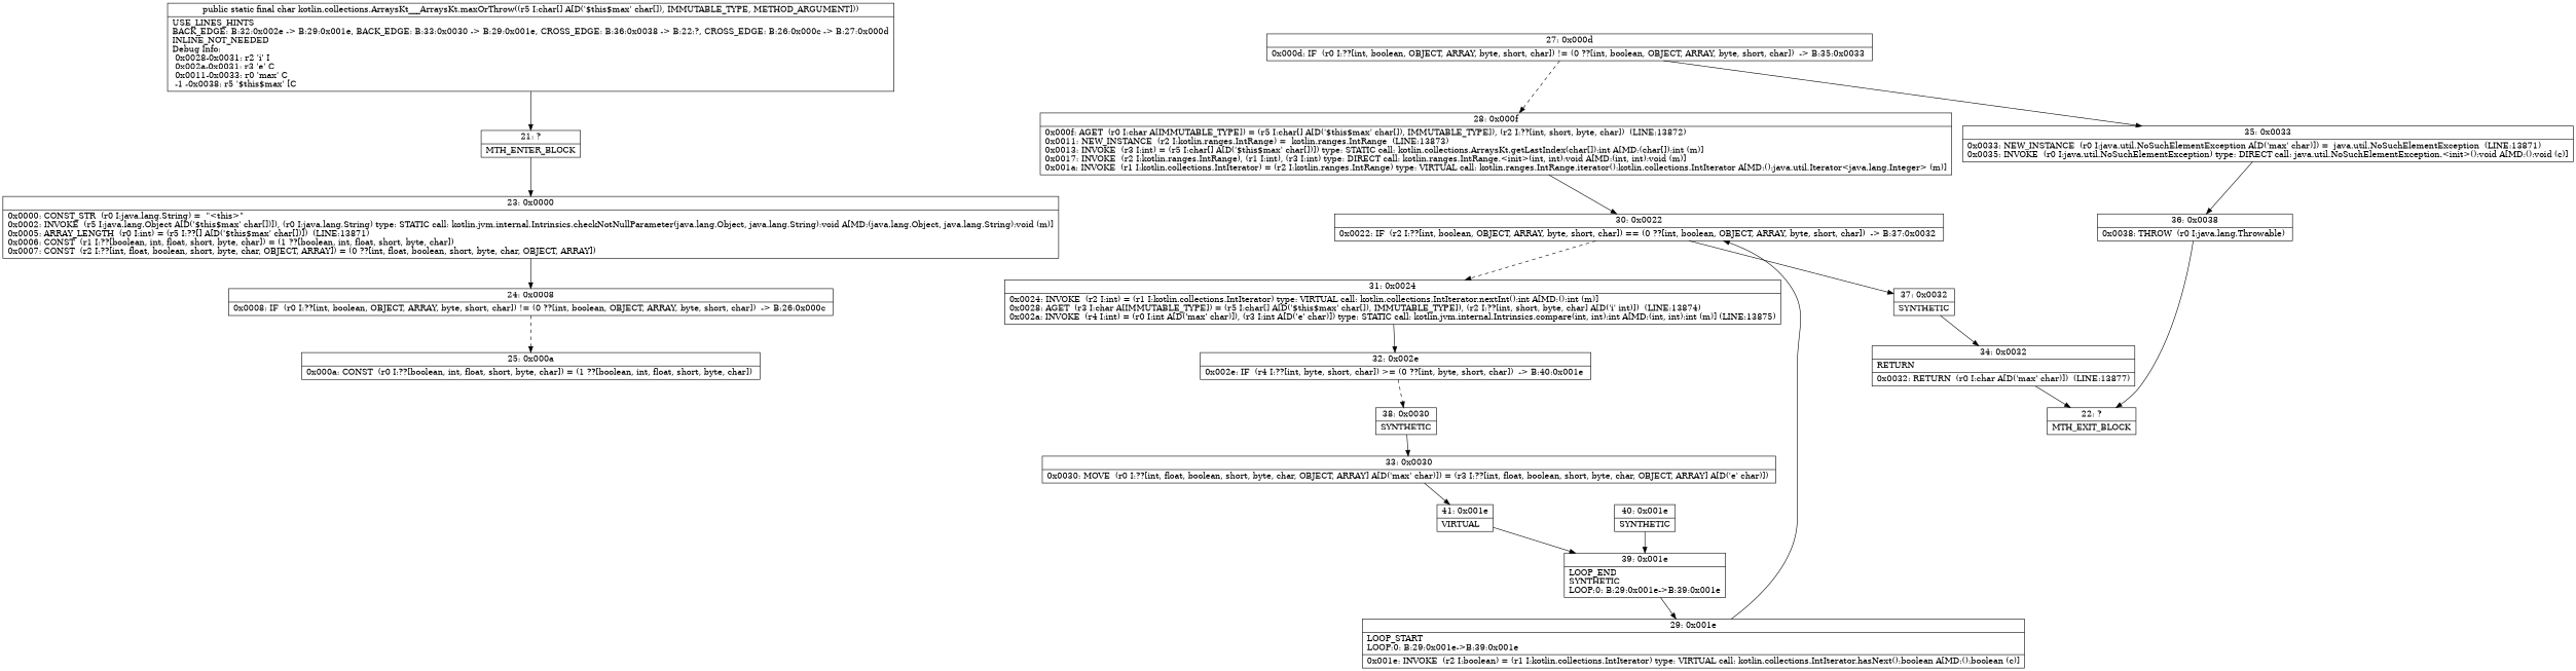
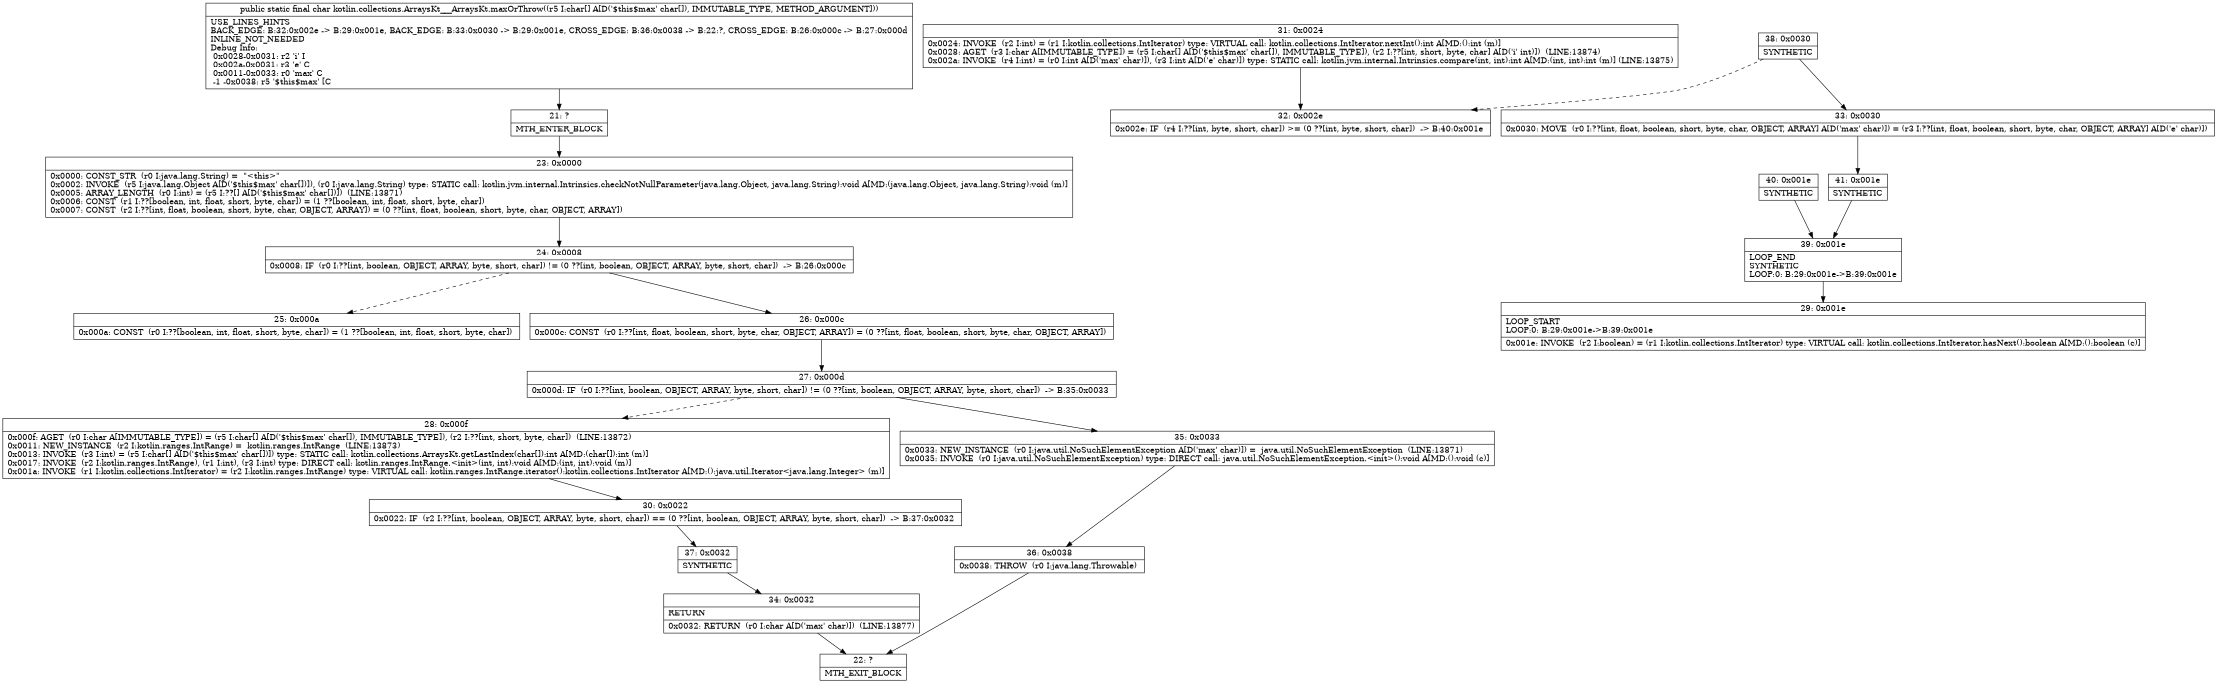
  digraph {
    node [shape=record]
    n1 [label="{21\:\ ?|MTH_ENTER_BLOCK\l}"]
    n2 [label="{23\:\ 0x0000|0x0000: CONST_STR  (r0 I:java.lang.String) =  \"\<this\>\" \l0x0002: INVOKE  (r5 I:java.lang.Object A[D('$this$max' char[])]), (r0 I:java.lang.String) type: STATIC call: kotlin.jvm.internal.Intrinsics.checkNotNullParameter(java.lang.Object, java.lang.String):void A[MD:(java.lang.Object, java.lang.String):void (m)]\l0x0005: ARRAY_LENGTH  (r0 I:int) = (r5 I:??[] A[D('$this$max' char[])])  (LINE:13871)\l0x0006: CONST  (r1 I:??[boolean, int, float, short, byte, char]) = (1 ??[boolean, int, float, short, byte, char]) \l0x0007: CONST  (r2 I:??[int, float, boolean, short, byte, char, OBJECT, ARRAY]) = (0 ??[int, float, boolean, short, byte, char, OBJECT, ARRAY]) \l}"]
    n3 [label="{24\:\ 0x0008|0x0008: IF  (r0 I:??[int, boolean, OBJECT, ARRAY, byte, short, char]) != (0 ??[int, boolean, OBJECT, ARRAY, byte, short, char])  \-\> B:26:0x000c \l}"]
    n4 [label="{25\:\ 0x000a|0x000a: CONST  (r0 I:??[boolean, int, float, short, byte, char]) = (1 ??[boolean, int, float, short, byte, char]) \l}"]
+   n5 [label="{26\:\ 0x000c|0x000c: CONST  (r0 I:??[int, float, boolean, short, byte, char, OBJECT, ARRAY]) = (0 ??[int, float, boolean, short, byte, char, OBJECT, ARRAY]) \l}"]
    n6 [label="{27\:\ 0x000d|0x000d: IF  (r0 I:??[int, boolean, OBJECT, ARRAY, byte, short, char]) != (0 ??[int, boolean, OBJECT, ARRAY, byte, short, char])  \-\> B:35:0x0033 \l}"]
    n7 [label="{28\:\ 0x000f|0x000f: AGET  (r0 I:char A[IMMUTABLE_TYPE]) = (r5 I:char[] A[D('$this$max' char[]), IMMUTABLE_TYPE]), (r2 I:??[int, short, byte, char])  (LINE:13872)\l0x0011: NEW_INSTANCE  (r2 I:kotlin.ranges.IntRange) =  kotlin.ranges.IntRange  (LINE:13873)\l0x0013: INVOKE  (r3 I:int) = (r5 I:char[] A[D('$this$max' char[])]) type: STATIC call: kotlin.collections.ArraysKt.getLastIndex(char[]):int A[MD:(char[]):int (m)]\l0x0017: INVOKE  (r2 I:kotlin.ranges.IntRange), (r1 I:int), (r3 I:int) type: DIRECT call: kotlin.ranges.IntRange.\<init\>(int, int):void A[MD:(int, int):void (m)]\l0x001a: INVOKE  (r1 I:kotlin.collections.IntIterator) = (r2 I:kotlin.ranges.IntRange) type: VIRTUAL call: kotlin.ranges.IntRange.iterator():kotlin.collections.IntIterator A[MD:():java.util.Iterator\<java.lang.Integer\> (m)]\l}"]
    n8 [label="{35\:\ 0x0033|0x0033: NEW_INSTANCE  (r0 I:java.util.NoSuchElementException A[D('max' char)]) =  java.util.NoSuchElementException  (LINE:13871)\l0x0035: INVOKE  (r0 I:java.util.NoSuchElementException) type: DIRECT call: java.util.NoSuchElementException.\<init\>():void A[MD:():void (c)]\l}"]
    n9 [label="{30\:\ 0x0022|0x0022: IF  (r2 I:??[int, boolean, OBJECT, ARRAY, byte, short, char]) == (0 ??[int, boolean, OBJECT, ARRAY, byte, short, char])  \-\> B:37:0x0032 \l}"]
    n10 [label="{36\:\ 0x0038|0x0038: THROW  (r0 I:java.lang.Throwable) \l}"]
    n11 [label="{29\:\ 0x001e|LOOP_START\lLOOP:0: B:29:0x001e\-\>B:39:0x001e\l|0x001e: INVOKE  (r2 I:boolean) = (r1 I:kotlin.collections.IntIterator) type: VIRTUAL call: kotlin.collections.IntIterator.hasNext():boolean A[MD:():boolean (c)]\l}"]
    n12 [label="{31\:\ 0x0024|0x0024: INVOKE  (r2 I:int) = (r1 I:kotlin.collections.IntIterator) type: VIRTUAL call: kotlin.collections.IntIterator.nextInt():int A[MD:():int (m)]\l0x0028: AGET  (r3 I:char A[IMMUTABLE_TYPE]) = (r5 I:char[] A[D('$this$max' char[]), IMMUTABLE_TYPE]), (r2 I:??[int, short, byte, char] A[D('i' int)])  (LINE:13874)\l0x002a: INVOKE  (r4 I:int) = (r0 I:int A[D('max' char)]), (r3 I:int A[D('e' char)]) type: STATIC call: kotlin.jvm.internal.Intrinsics.compare(int, int):int A[MD:(int, int):int (m)] (LINE:13875)\l}"]
    n13 [label="{37\:\ 0x0032|SYNTHETIC\l}"]
    n14 [label="{32\:\ 0x002e|0x002e: IF  (r4 I:??[int, byte, short, char]) \>= (0 ??[int, byte, short, char])  \-\> B:40:0x001e \l}"]
    n15 [label="{34\:\ 0x0032|RETURN\l|0x0032: RETURN  (r0 I:char A[D('max' char)])  (LINE:13877)\l}"]
    n16 [label="{38\:\ 0x0030|SYNTHETIC\l}"]
    n17 [label="{33\:\ 0x0030|0x0030: MOVE  (r0 I:??[int, float, boolean, short, byte, char, OBJECT, ARRAY] A[D('max' char)]) = (r3 I:??[int, float, boolean, short, byte, char, OBJECT, ARRAY] A[D('e' char)]) \l}"]
    n18 [label="{40\:\ 0x001e|SYNTHETIC\l}"]
    n19 [label="{39\:\ 0x001e|LOOP_END\lSYNTHETIC\lLOOP:0: B:29:0x001e\-\>B:39:0x001e\l}"]
-   n20 [label="{41\:\ 0x001e|VIRTUAL\l}"]
+   n20 [label="{41\:\ 0x001e|SYNTHETIC\l}"]
    n21 [label="{22\:\ ?|MTH_EXIT_BLOCK\l}"]
    n22 [label="{public static final char kotlin.collections.ArraysKt___ArraysKt.maxOrThrow((r5 I:char[] A[D('$this$max' char[]), IMMUTABLE_TYPE, METHOD_ARGUMENT]))  | USE_LINES_HINTS\lBACK_EDGE: B:32:0x002e \-\> B:29:0x001e, BACK_EDGE: B:33:0x0030 \-\> B:29:0x001e, CROSS_EDGE: B:36:0x0038 \-\> B:22:?, CROSS_EDGE: B:26:0x000c \-\> B:27:0x000d\lINLINE_NOT_NEEDED\lDebug Info:\l  0x0028\-0x0031: r2 'i' I\l  0x002a\-0x0031: r3 'e' C\l  0x0011\-0x0033: r0 'max' C\l  \-1 \-0x0038: r5 '$this$max' [C\l}"]
    n1 -> n2
    n2 -> n3
    n3 -> n4 [style=dashed]
+   n3 -> n5
+   n5 -> n6
    n6 -> n7 [style=dashed]
    n6 -> n8
    n7 -> n9
    n8 -> n10
-   n9 -> n12 [style=dashed]
    n9 -> n13
    n10 -> n21
-   n11 -> n9
    n12 -> n14
    n13 -> n15
-   n14 -> n16 [style=dashed]
+   n16 -> n14 [style=dashed]
    n15 -> n21
    n16 -> n17
    n17 -> n20
    n18 -> n19
    n19 -> n11
    n20 -> n19
    n22 -> n1
  }
